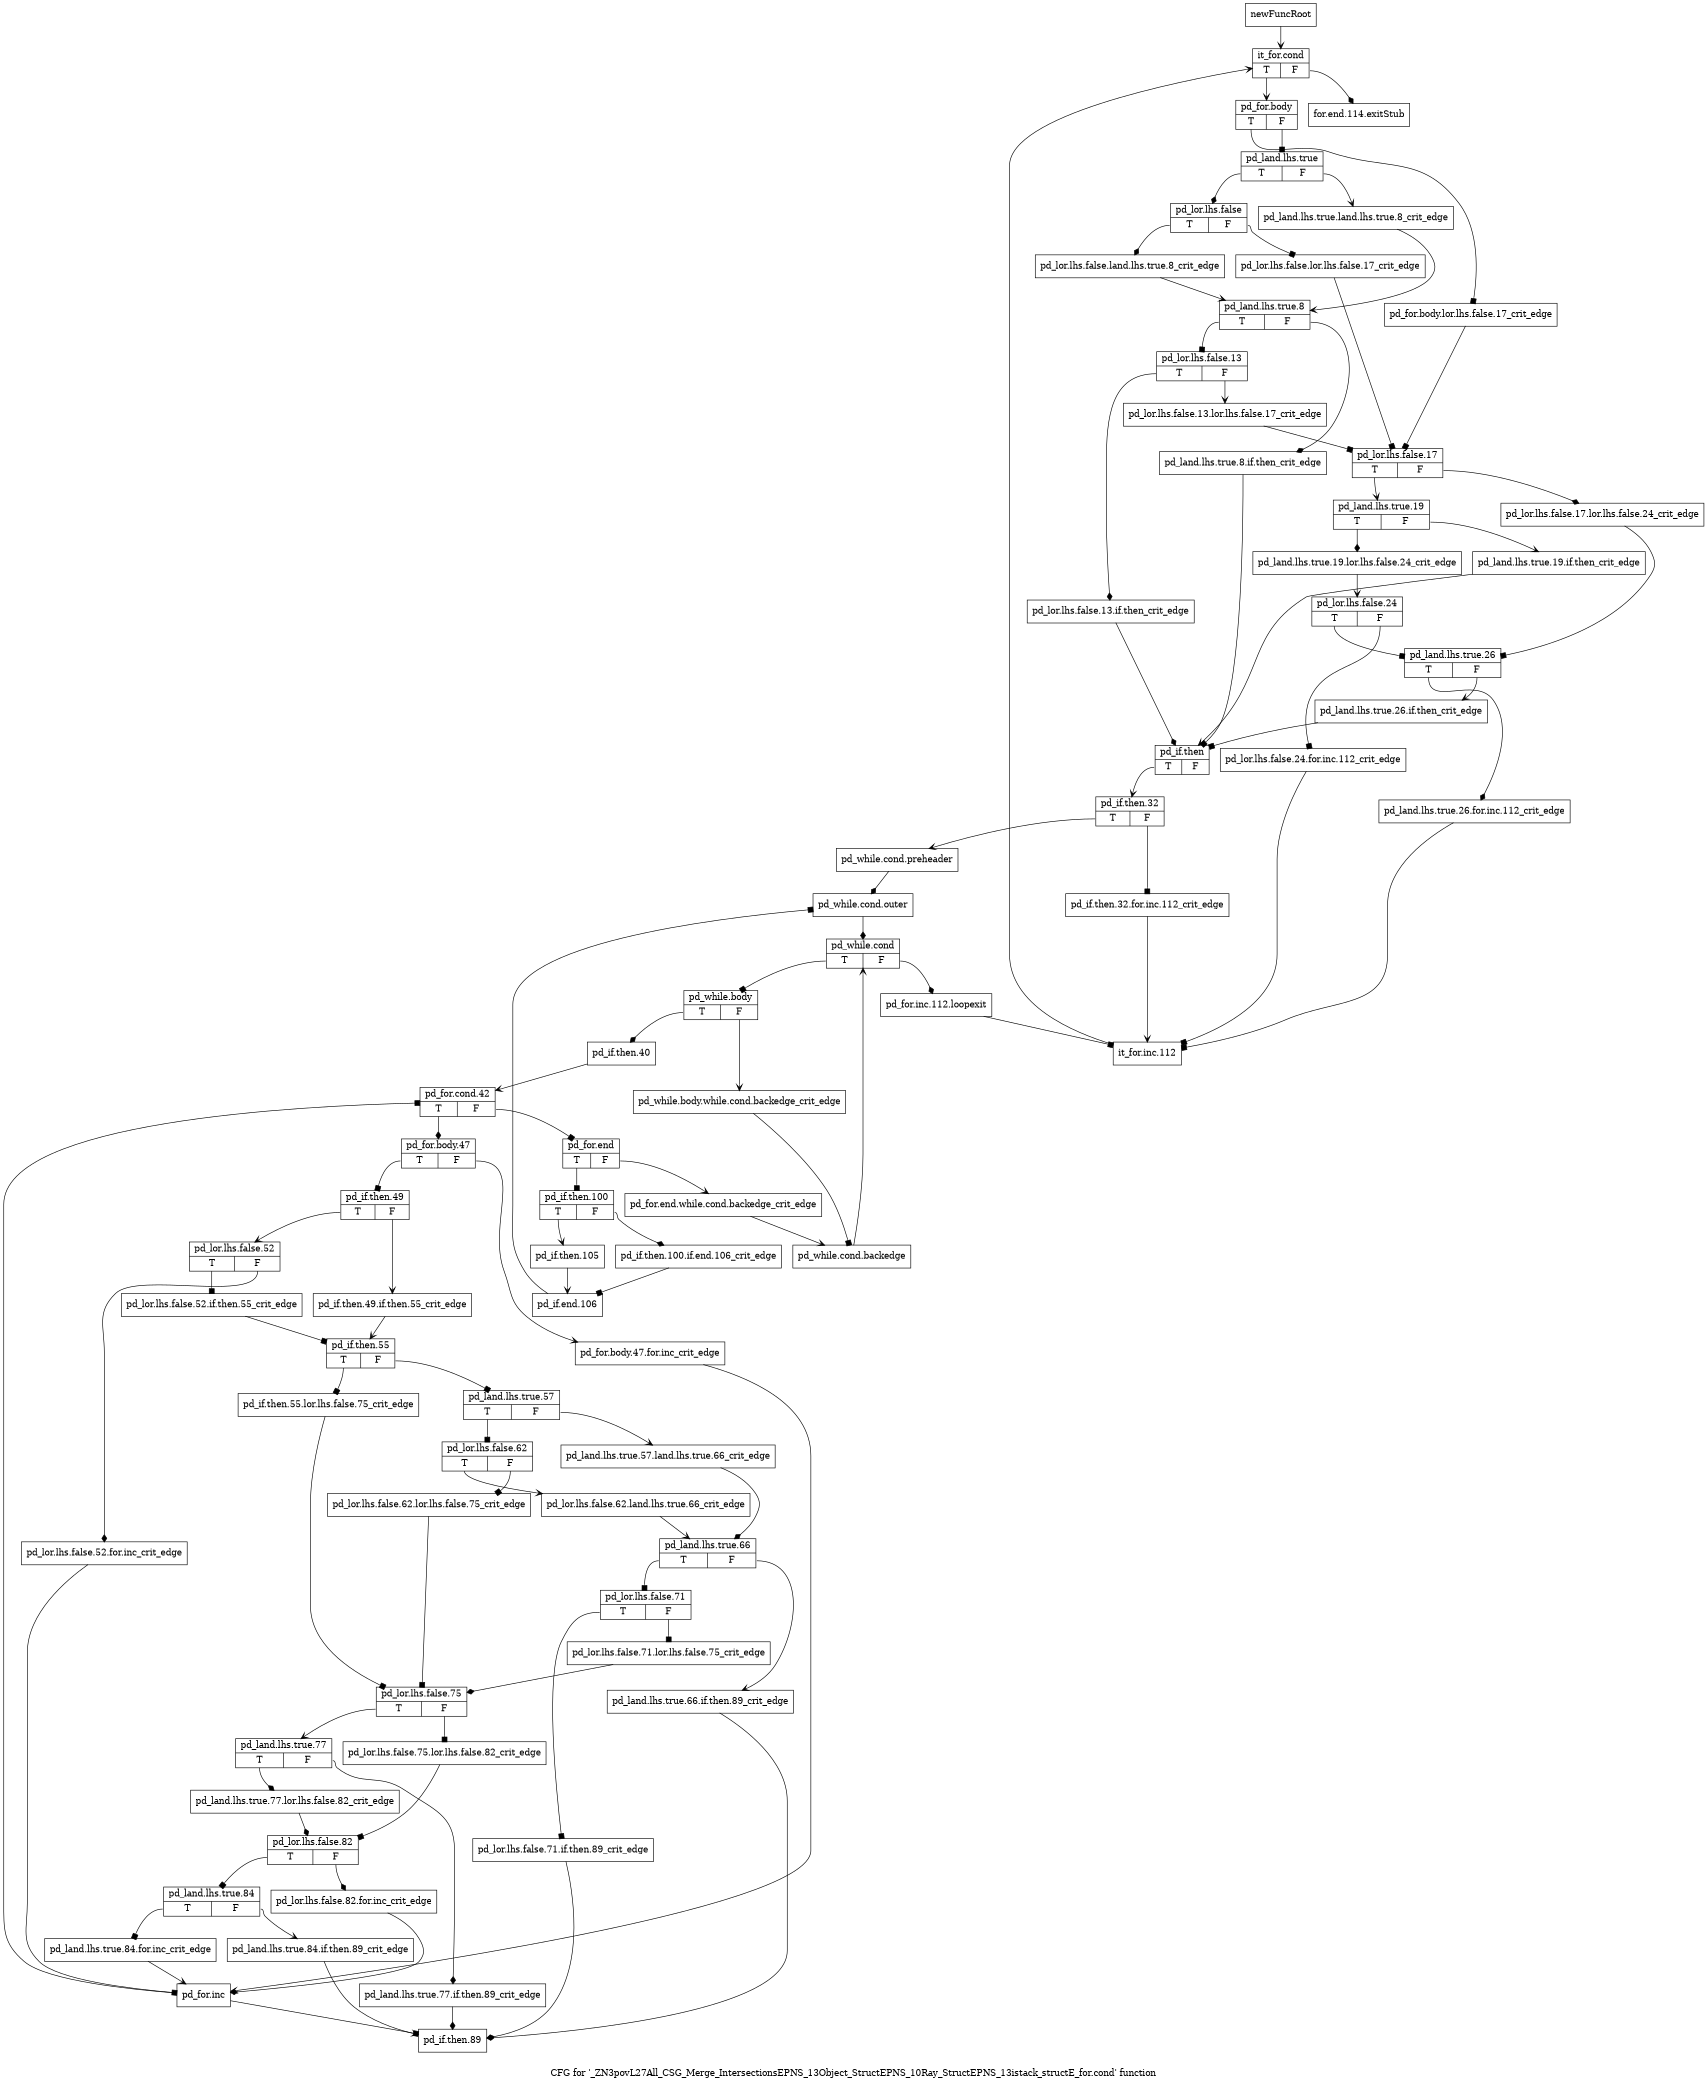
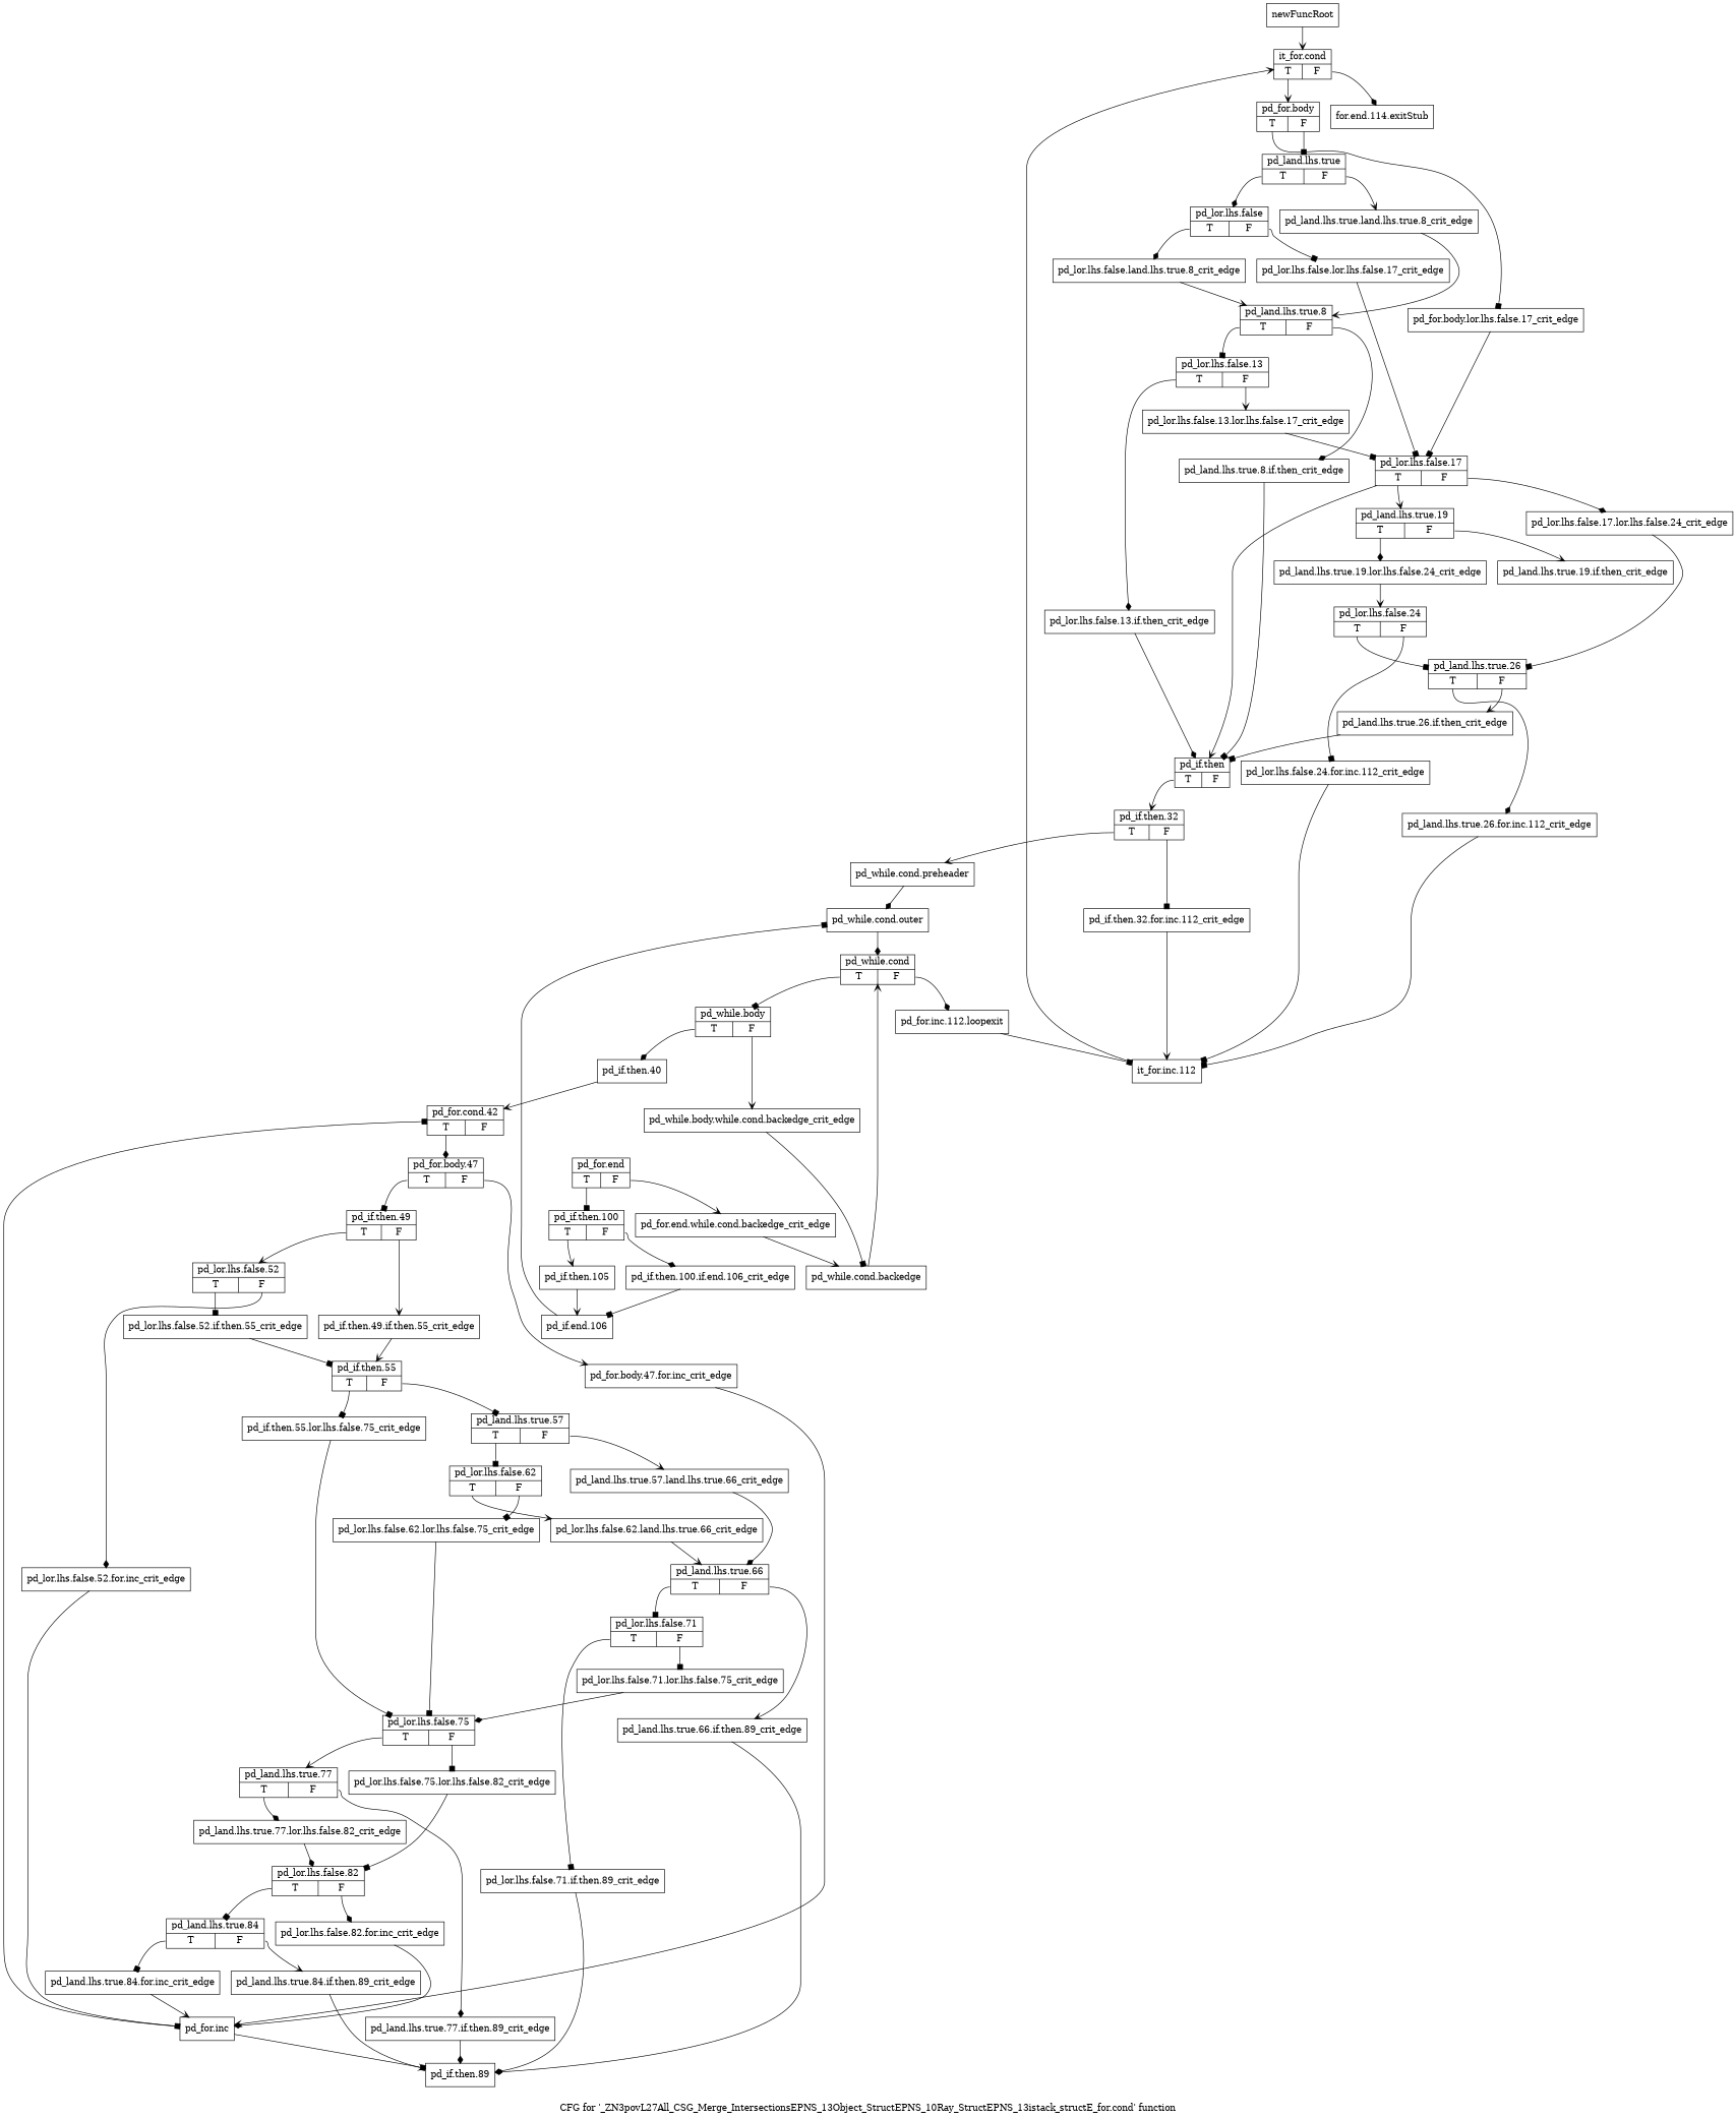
  digraph {
    label="CFG for '_ZN3povL27All_CSG_Merge_IntersectionsEPNS_13Object_StructEPNS_10Ray_StructEPNS_13istack_structE_for.cond' function"
    node [shape=record]
    edge [arrowhead=box]
    n1 [label="{newFuncRoot}"]
    n2 [label="{it_for.cond|{<s0>T|<s1>F}}"]
    n3 [label="{for.end.114.exitStub}"]
    n4 [label="{pd_for.body|{<s0>T|<s1>F}}"]
    n5 [label="{pd_for.body.lor.lhs.false.17_crit_edge}"]
    n6 [label="{pd_land.lhs.true|{<s0>T|<s1>F}}"]
    n7 [label="{pd_lor.lhs.false.17|{<s0>T|<s1>F}}"]
    n8 [label="{pd_lor.lhs.false|{<s0>T|<s1>F}}"]
    n9 [label="{pd_land.lhs.true.land.lhs.true.8_crit_edge}"]
    n10 [label="{pd_land.lhs.true.19|{<s0>T|<s1>F}}"]
    n11 [label="{pd_lor.lhs.false.17.lor.lhs.false.24_crit_edge}"]
    n12 [label="{pd_lor.lhs.false.land.lhs.true.8_crit_edge}"]
    n13 [label="{pd_lor.lhs.false.lor.lhs.false.17_crit_edge}"]
    n14 [label="{pd_land.lhs.true.8|{<s0>T|<s1>F}}"]
    n15 [label="{pd_lor.lhs.false.13|{<s0>T|<s1>F}}"]
    n16 [label="{pd_land.lhs.true.8.if.then_crit_edge}"]
    n17 [label="{pd_lor.lhs.false.13.if.then_crit_edge}"]
    n18 [label="{pd_lor.lhs.false.13.lor.lhs.false.17_crit_edge}"]
    n19 [label="{pd_if.then|{<s0>T|<s1>F}}"]
    n20 [label="{pd_land.lhs.true.19.lor.lhs.false.24_crit_edge}"]
    n21 [label="{pd_land.lhs.true.19.if.then_crit_edge}"]
    n22 [label="{pd_land.lhs.true.26|{<s0>T|<s1>F}}"]
    n23 [label="{pd_if.then.32|{<s0>T|<s1>F}}"]
    n24 [label="{pd_while.cond.preheader}"]
    n25 [label="{pd_if.then.32.for.inc.112_crit_edge}"]
    n26 [label="{pd_lor.lhs.false.24|{<s0>T|<s1>F}}"]
    n27 [label="{pd_lor.lhs.false.24.for.inc.112_crit_edge}"]
    n28 [label="{pd_land.lhs.true.26.for.inc.112_crit_edge}"]
    n29 [label="{pd_land.lhs.true.26.if.then_crit_edge}"]
    n30 [label="{it_for.inc.112}"]
    n31 [label="{pd_while.cond.outer}"]
    n32 [label="{pd_while.cond|{<s0>T|<s1>F}}"]
    n33 [label="{pd_while.body|{<s0>T|<s1>F}}"]
    n34 [label="{pd_for.inc.112.loopexit}"]
    n35 [label="{pd_if.then.40}"]
    n36 [label="{pd_while.body.while.cond.backedge_crit_edge}"]
    n37 [label="{pd_for.cond.42|{<s0>T|<s1>F}}"]
    n38 [label="{pd_while.cond.backedge}"]
    n39 [label="{pd_for.body.47|{<s0>T|<s1>F}}"]
    n40 [label="{pd_for.end|{<s0>T|<s1>F}}"]
    n41 [label="{pd_if.then.49|{<s0>T|<s1>F}}"]
    n42 [label="{pd_for.body.47.for.inc_crit_edge}"]
    n43 [label="{pd_if.then.100|{<s0>T|<s1>F}}"]
    n44 [label="{pd_for.end.while.cond.backedge_crit_edge}"]
    n45 [label="{pd_lor.lhs.false.52|{<s0>T|<s1>F}}"]
    n46 [label="{pd_if.then.49.if.then.55_crit_edge}"]
    n47 [label="{pd_for.inc}"]
    n48 [label="{pd_if.then.105}"]
    n49 [label="{pd_if.then.100.if.end.106_crit_edge}"]
    n50 [label="{pd_if.end.106}"]
    n51 [label="{pd_lor.lhs.false.52.if.then.55_crit_edge}"]
    n52 [label="{pd_lor.lhs.false.52.for.inc_crit_edge}"]
    n53 [label="{pd_if.then.55|{<s0>T|<s1>F}}"]
    n54 [label="{pd_if.then.89}"]
    n55 [label="{pd_if.then.55.lor.lhs.false.75_crit_edge}"]
    n56 [label="{pd_land.lhs.true.57|{<s0>T|<s1>F}}"]
    n57 [label="{pd_lor.lhs.false.75|{<s0>T|<s1>F}}"]
    n58 [label="{pd_lor.lhs.false.62|{<s0>T|<s1>F}}"]
    n59 [label="{pd_land.lhs.true.57.land.lhs.true.66_crit_edge}"]
    n60 [label="{pd_land.lhs.true.77|{<s0>T|<s1>F}}"]
    n61 [label="{pd_lor.lhs.false.75.lor.lhs.false.82_crit_edge}"]
    n62 [label="{pd_lor.lhs.false.62.land.lhs.true.66_crit_edge}"]
    n63 [label="{pd_lor.lhs.false.62.lor.lhs.false.75_crit_edge}"]
    n64 [label="{pd_land.lhs.true.66|{<s0>T|<s1>F}}"]
    n65 [label="{pd_lor.lhs.false.71|{<s0>T|<s1>F}}"]
    n66 [label="{pd_land.lhs.true.66.if.then.89_crit_edge}"]
    n67 [label="{pd_lor.lhs.false.71.if.then.89_crit_edge}"]
    n68 [label="{pd_lor.lhs.false.71.lor.lhs.false.75_crit_edge}"]
    n69 [label="{pd_land.lhs.true.77.lor.lhs.false.82_crit_edge}"]
    n70 [label="{pd_land.lhs.true.77.if.then.89_crit_edge}"]
    n71 [label="{pd_lor.lhs.false.82|{<s0>T|<s1>F}}"]
    n72 [label="{pd_land.lhs.true.84|{<s0>T|<s1>F}}"]
    n73 [label="{pd_lor.lhs.false.82.for.inc_crit_edge}"]
    n74 [label="{pd_land.lhs.true.84.for.inc_crit_edge}"]
    n75 [label="{pd_land.lhs.true.84.if.then.89_crit_edge}"]
    n1 -> n2 [arrowhead=vee]
    n2 -> n3 [arrowhead=diamond tailport=s1]
    n2 -> n4 [arrowhead=vee tailport=s0]
    n4 -> n5 [tailport=s0]
    n4 -> n6 [tailport=s1]
    n5 -> n7
    n6 -> n8 [arrowhead=diamond tailport=s0]
    n6 -> n9 [arrowhead=vee tailport=s1]
    n7 -> n10 [arrowhead=vee tailport=s0]
    n7 -> n11 [arrowhead=diamond tailport=s1]
    n8 -> n12 [arrowhead=diamond tailport=s0]
    n8 -> n13 [tailport=s1]
    n9 -> n14 [arrowhead=vee]
    n10 -> n20 [arrowhead=diamond tailport=s0]
    n10 -> n21 [arrowhead=vee tailport=s1]
    n11 -> n22
    n12 -> n14 [arrowhead=vee]
    n13 -> n7
    n14 -> n15 [tailport=s0]
    n14 -> n16 [arrowhead=diamond tailport=s1]
    n15 -> n17 [arrowhead=diamond tailport=s0]
    n15 -> n18 [arrowhead=vee tailport=s1]
    n16 -> n19
    n17 -> n19 [arrowhead=diamond]
    n18 -> n7
    n19 -> n23 [arrowhead=vee tailport=s0]
    n20 -> n26 [arrowhead=vee]
-   n21 -> n19 [arrowhead=vee]
+   n7 -> n19 [arrowhead=vee]
    n22 -> n28 [arrowhead=diamond tailport=s0]
    n22 -> n29 [arrowhead=vee tailport=s1]
    n23 -> n24 [arrowhead=vee tailport=s0]
    n23 -> n25 [tailport=s1]
    n24 -> n31 [arrowhead=diamond]
    n25 -> n30 [arrowhead=vee]
    n26 -> n22 [tailport=s0]
    n26 -> n27 [tailport=s1]
    n27 -> n30
    n28 -> n30
    n29 -> n19
    n30 -> n2 [arrowhead=vee]
    n31 -> n32 [arrowhead=diamond]
    n32 -> n33 [tailport=s0]
    n32 -> n34 [arrowhead=diamond tailport=s1]
    n33 -> n35 [arrowhead=diamond tailport=s0]
    n33 -> n36 [arrowhead=vee tailport=s1]
    n34 -> n30
    n35 -> n37 [arrowhead=vee]
    n36 -> n38
    n37 -> n39 [arrowhead=diamond tailport=s0]
-   n37 -> n40 [tailport=s1]
    n38 -> n32 [arrowhead=vee]
    n39 -> n41 [tailport=s0]
    n39 -> n42 [arrowhead=vee tailport=s1]
    n40 -> n43 [tailport=s0]
    n40 -> n44 [arrowhead=vee tailport=s1]
    n41 -> n45 [arrowhead=vee tailport=s0]
    n41 -> n46 [arrowhead=vee tailport=s1]
    n42 -> n47 [arrowhead=vee]
    n43 -> n48 [arrowhead=vee tailport=s0]
    n43 -> n49 [arrowhead=diamond tailport=s1]
    n44 -> n38 [arrowhead=vee]
    n45 -> n51 [tailport=s0]
    n45 -> n52 [arrowhead=diamond tailport=s1]
    n46 -> n53 [arrowhead=vee]
    n47 -> n37
    n47 -> n54
    n48 -> n50 [arrowhead=vee]
    n49 -> n50
    n50 -> n31
    n51 -> n53
    n52 -> n47
    n53 -> n55 [tailport=s0]
    n53 -> n56 [tailport=s1]
    n55 -> n57
    n56 -> n58 [tailport=s0]
    n56 -> n59 [arrowhead=vee tailport=s1]
    n57 -> n60 [arrowhead=vee tailport=s0]
    n57 -> n61 [tailport=s1]
    n58 -> n62 [arrowhead=vee tailport=s0]
    n58 -> n63 [tailport=s1]
    n59 -> n64 [arrowhead=diamond]
    n60 -> n69 [arrowhead=diamond tailport=s0]
    n60 -> n70 [arrowhead=diamond tailport=s1]
    n61 -> n71
    n62 -> n64 [arrowhead=vee]
    n63 -> n57
    n64 -> n65 [tailport=s0]
    n64 -> n66 [arrowhead=vee tailport=s1]
    n65 -> n67 [tailport=s0]
    n65 -> n68 [tailport=s1]
    n66 -> n54 [arrowhead=diamond]
    n67 -> n54 [arrowhead=diamond]
    n68 -> n57 [arrowhead=diamond]
    n69 -> n71 [arrowhead=diamond]
    n70 -> n54 [arrowhead=diamond]
    n71 -> n72 [tailport=s0]
    n71 -> n73 [arrowhead=diamond tailport=s1]
    n72 -> n74 [tailport=s0]
    n72 -> n75 [arrowhead=vee tailport=s1]
    n73 -> n47 [arrowhead=diamond]
    n74 -> n47 [arrowhead=vee]
    n75 -> n54 [arrowhead=vee]
  }
